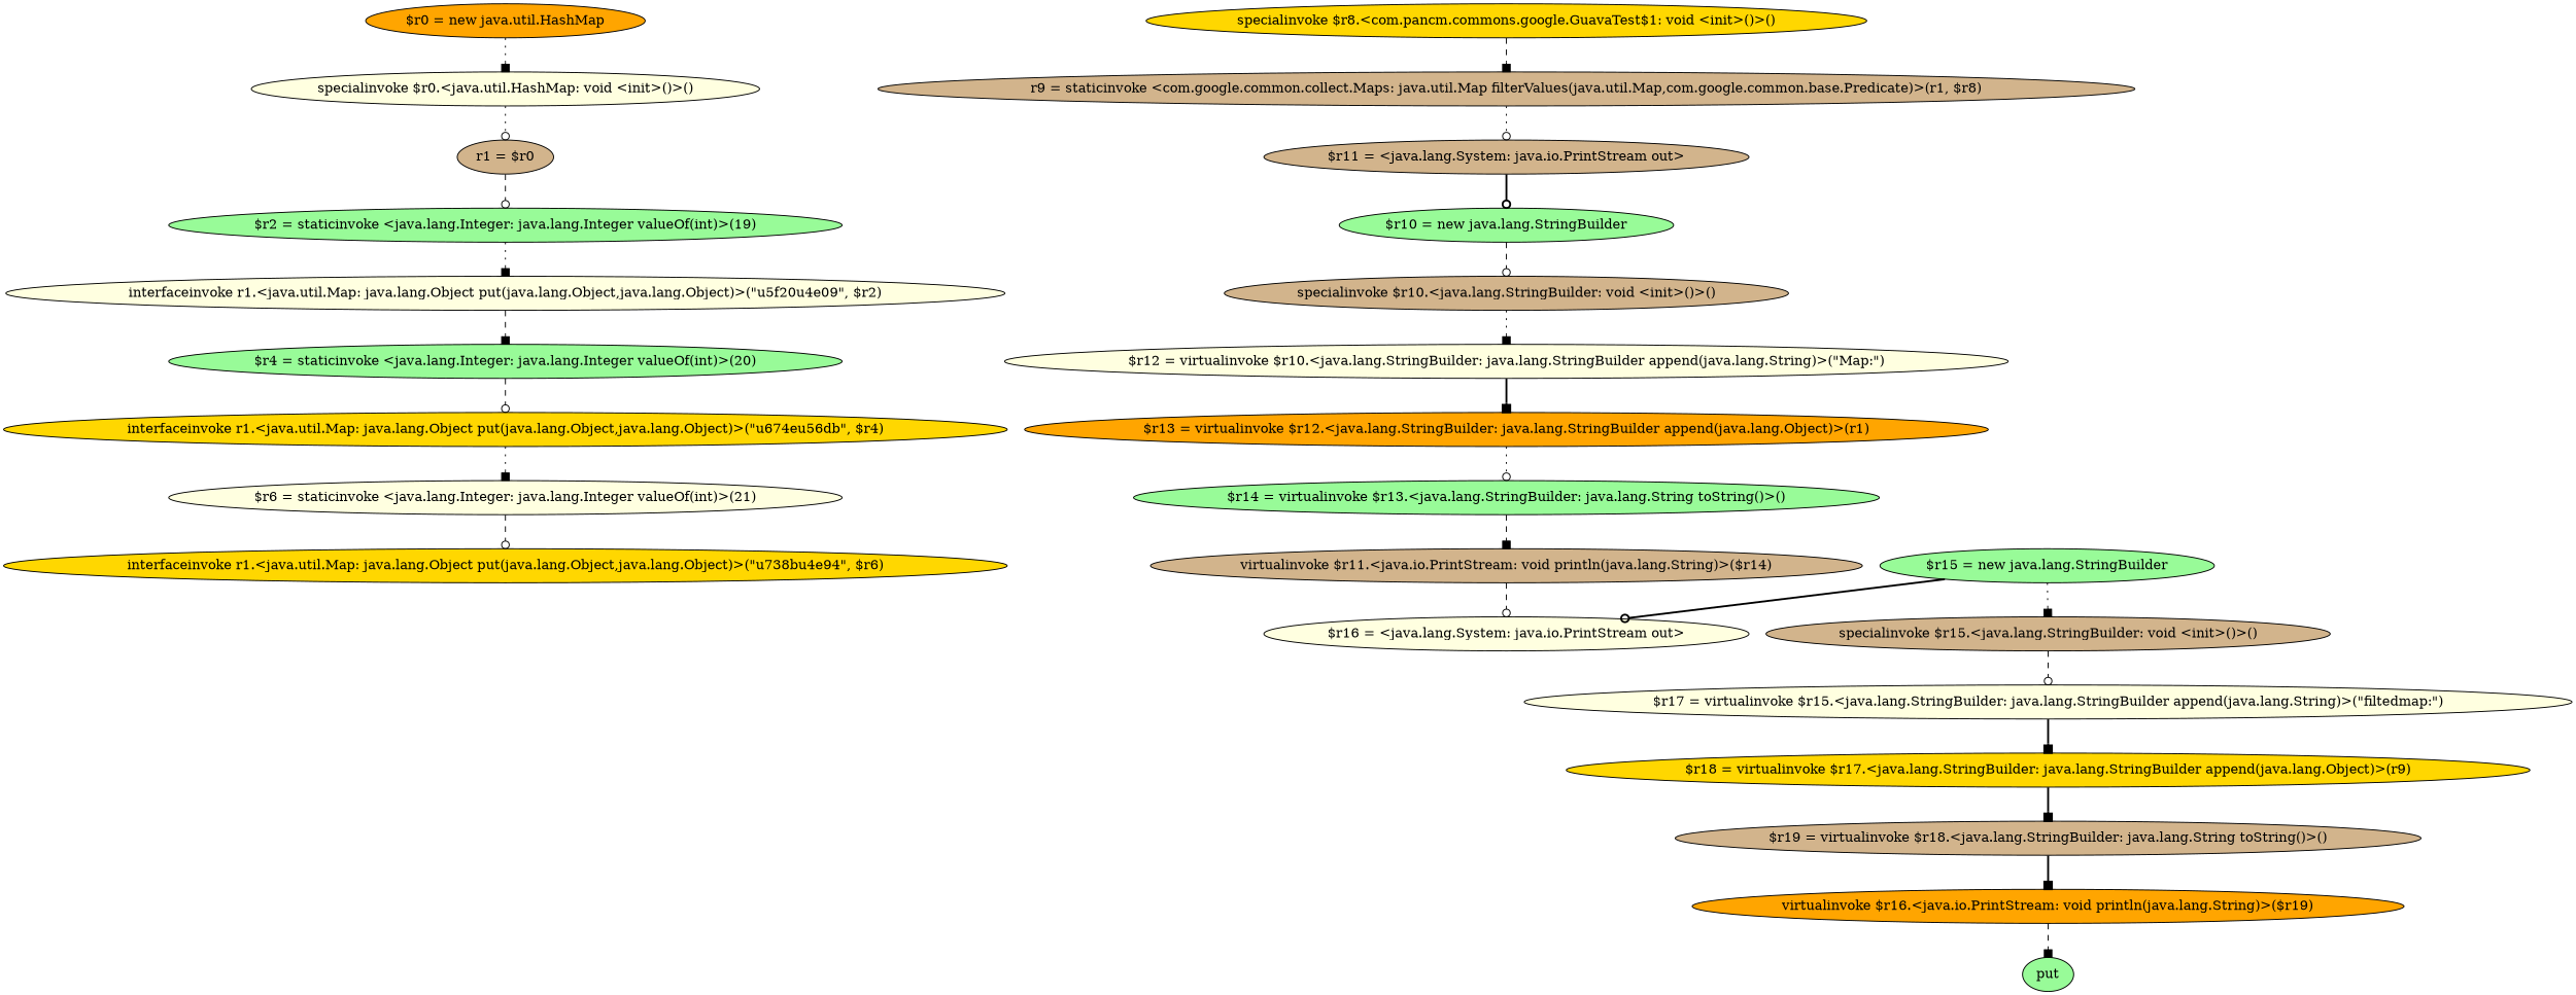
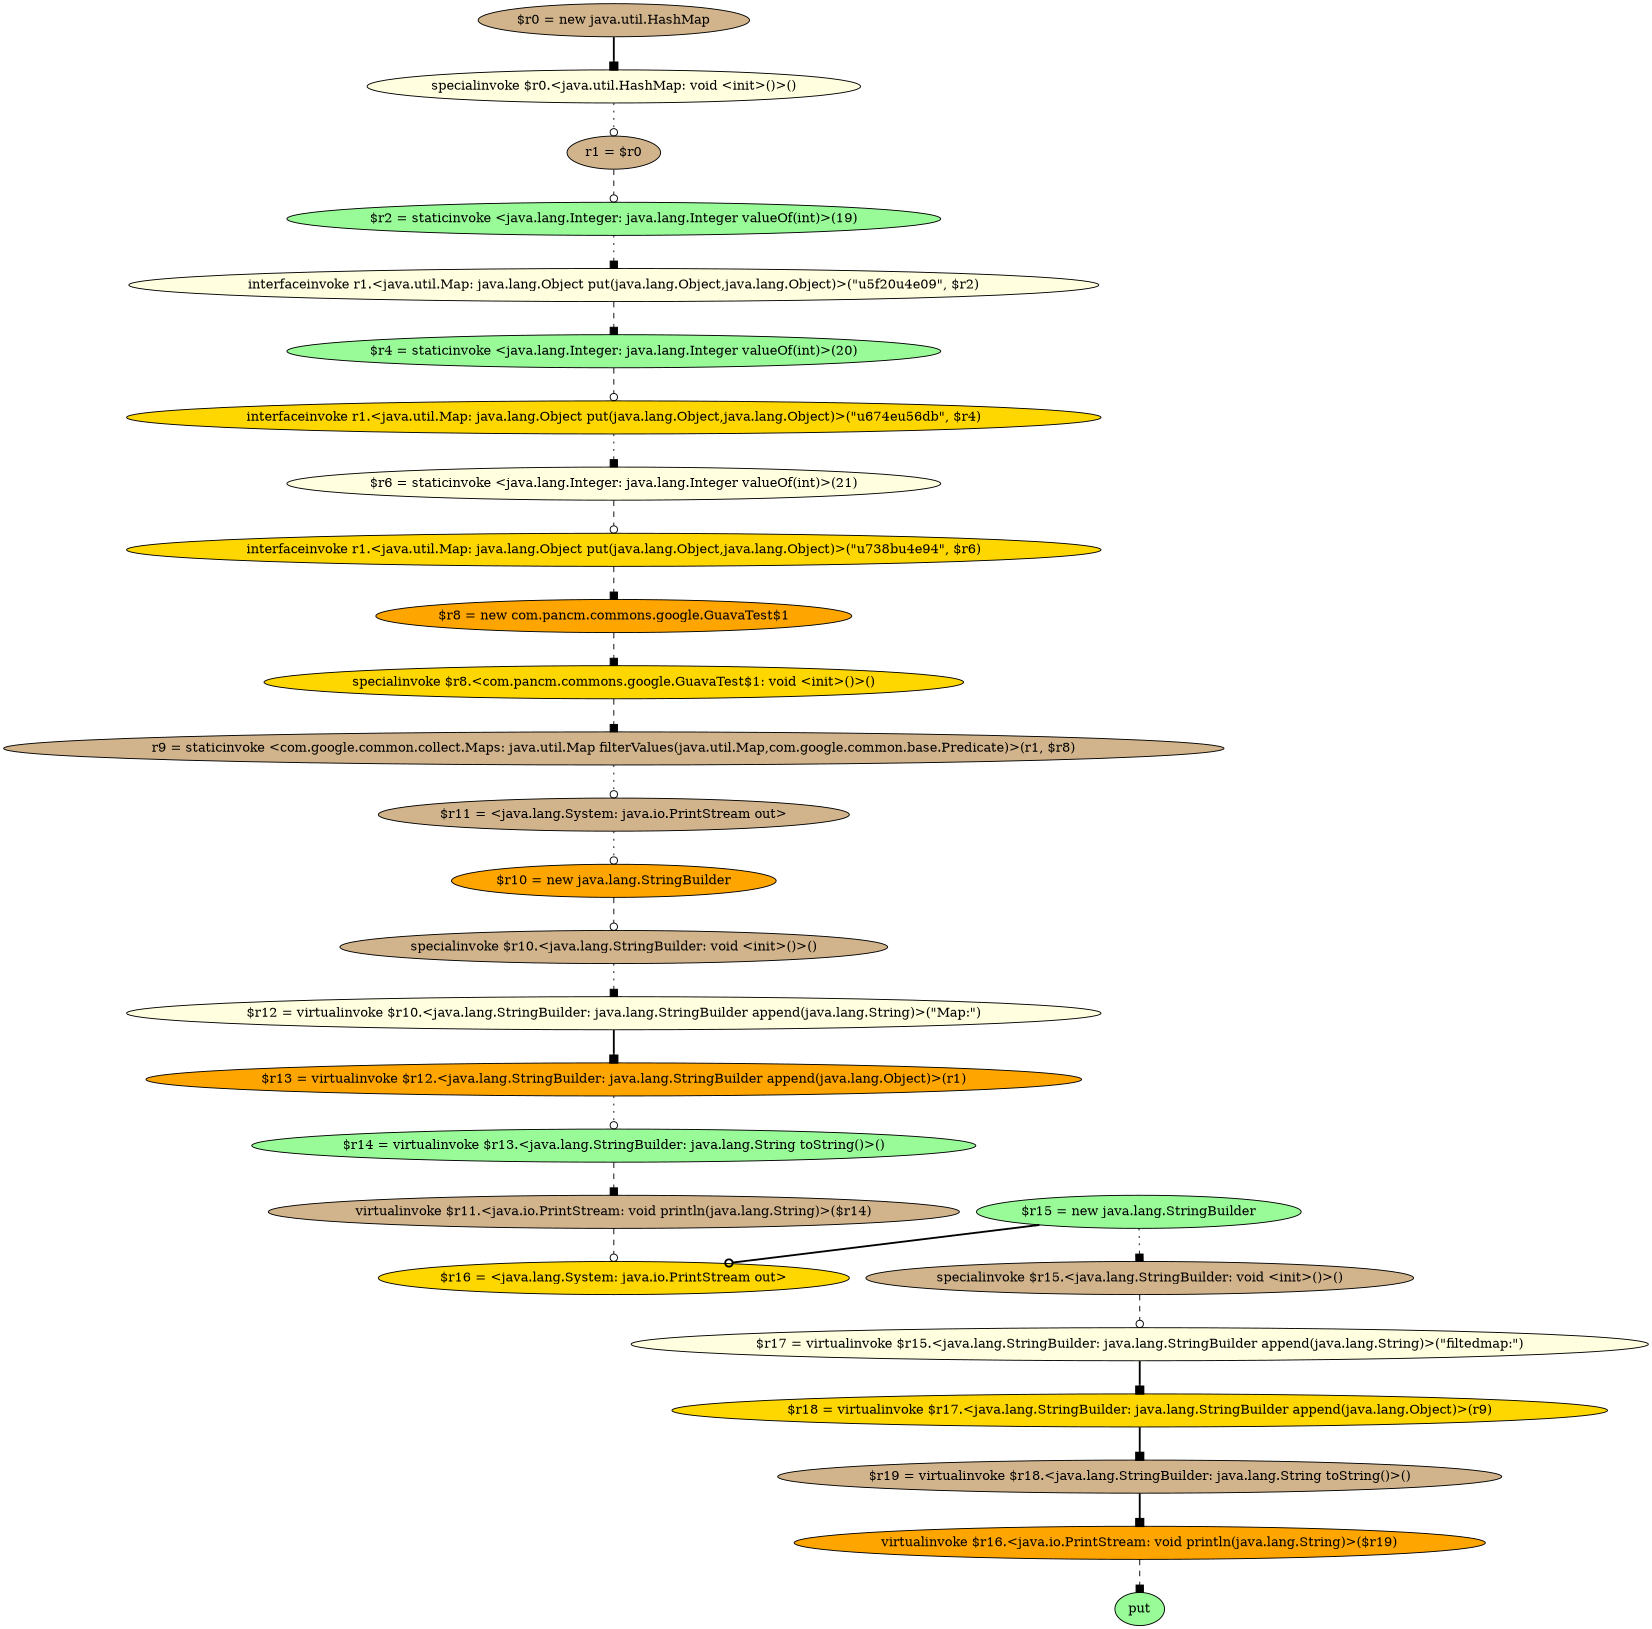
  digraph {
    node [fillcolor=tan style=filled]
    edge [arrowhead=box style=dashed]
-   "$r0 = new java.util.HashMap" [fillcolor=orange]
+   "$r0 = new java.util.HashMap"
    "specialinvoke $r0.<java.util.HashMap: void <init>()>()" [fillcolor=lightyellow]
    "r1 = $r0"
    "$r2 = staticinvoke <java.lang.Integer: java.lang.Integer valueOf(int)>(19)" [fillcolor=palegreen]
    "interfaceinvoke r1.<java.util.Map: java.lang.Object put(java.lang.Object,java.lang.Object)>(\"\u5f20\u4e09\", $r2)" [fillcolor=lightyellow]
    "$r4 = staticinvoke <java.lang.Integer: java.lang.Integer valueOf(int)>(20)" [fillcolor=palegreen]
    "interfaceinvoke r1.<java.util.Map: java.lang.Object put(java.lang.Object,java.lang.Object)>(\"\u674e\u56db\", $r4)" [fillcolor=gold]
    "$r6 = staticinvoke <java.lang.Integer: java.lang.Integer valueOf(int)>(21)" [fillcolor=lightyellow]
    "interfaceinvoke r1.<java.util.Map: java.lang.Object put(java.lang.Object,java.lang.Object)>(\"\u738b\u4e94\", $r6)" [fillcolor=gold]
+   "$r8 = new com.pancm.commons.google.GuavaTest$1" [fillcolor=orange]
    "specialinvoke $r8.<com.pancm.commons.google.GuavaTest$1: void <init>()>()" [fillcolor=gold]
    "r9 = staticinvoke <com.google.common.collect.Maps: java.util.Map filterValues(java.util.Map,com.google.common.base.Predicate)>(r1, $r8)"
    "$r11 = <java.lang.System: java.io.PrintStream out>"
-   "$r10 = new java.lang.StringBuilder" [fillcolor=palegreen]
+   "$r10 = new java.lang.StringBuilder" [fillcolor=orange]
    "specialinvoke $r10.<java.lang.StringBuilder: void <init>()>()"
    "$r12 = virtualinvoke $r10.<java.lang.StringBuilder: java.lang.StringBuilder append(java.lang.String)>(\"Map:\")" [fillcolor=lightyellow]
    "$r13 = virtualinvoke $r12.<java.lang.StringBuilder: java.lang.StringBuilder append(java.lang.Object)>(r1)" [fillcolor=orange]
    "$r14 = virtualinvoke $r13.<java.lang.StringBuilder: java.lang.String toString()>()" [fillcolor=palegreen]
    "virtualinvoke $r11.<java.io.PrintStream: void println(java.lang.String)>($r14)"
-   "$r16 = <java.lang.System: java.io.PrintStream out>" [fillcolor=lightyellow]
+   "$r16 = <java.lang.System: java.io.PrintStream out>" [fillcolor=gold]
    "$r15 = new java.lang.StringBuilder" [fillcolor=palegreen]
    "specialinvoke $r15.<java.lang.StringBuilder: void <init>()>()"
    "$r17 = virtualinvoke $r15.<java.lang.StringBuilder: java.lang.StringBuilder append(java.lang.String)>(\"filtedmap:\")" [fillcolor=lightyellow]
    "$r18 = virtualinvoke $r17.<java.lang.StringBuilder: java.lang.StringBuilder append(java.lang.Object)>(r9)" [fillcolor=gold]
    "$r19 = virtualinvoke $r18.<java.lang.StringBuilder: java.lang.String toString()>()"
    "virtualinvoke $r16.<java.io.PrintStream: void println(java.lang.String)>($r19)" [fillcolor=orange]
    n27 [fillcolor=palegreen label=put]
-   "$r0 = new java.util.HashMap" -> "specialinvoke $r0.<java.util.HashMap: void <init>()>()" [style=dotted]
+   "$r0 = new java.util.HashMap" -> "specialinvoke $r0.<java.util.HashMap: void <init>()>()" [style=bold]
    "specialinvoke $r0.<java.util.HashMap: void <init>()>()" -> "r1 = $r0" [arrowhead=odot style=dotted]
    "r1 = $r0" -> "$r2 = staticinvoke <java.lang.Integer: java.lang.Integer valueOf(int)>(19)" [arrowhead=odot]
    "$r2 = staticinvoke <java.lang.Integer: java.lang.Integer valueOf(int)>(19)" -> "interfaceinvoke r1.<java.util.Map: java.lang.Object put(java.lang.Object,java.lang.Object)>(\"\u5f20\u4e09\", $r2)" [style=dotted]
    "interfaceinvoke r1.<java.util.Map: java.lang.Object put(java.lang.Object,java.lang.Object)>(\"\u5f20\u4e09\", $r2)" -> "$r4 = staticinvoke <java.lang.Integer: java.lang.Integer valueOf(int)>(20)"
    "$r4 = staticinvoke <java.lang.Integer: java.lang.Integer valueOf(int)>(20)" -> "interfaceinvoke r1.<java.util.Map: java.lang.Object put(java.lang.Object,java.lang.Object)>(\"\u674e\u56db\", $r4)" [arrowhead=odot]
    "interfaceinvoke r1.<java.util.Map: java.lang.Object put(java.lang.Object,java.lang.Object)>(\"\u674e\u56db\", $r4)" -> "$r6 = staticinvoke <java.lang.Integer: java.lang.Integer valueOf(int)>(21)" [style=dotted]
    "$r6 = staticinvoke <java.lang.Integer: java.lang.Integer valueOf(int)>(21)" -> "interfaceinvoke r1.<java.util.Map: java.lang.Object put(java.lang.Object,java.lang.Object)>(\"\u738b\u4e94\", $r6)" [arrowhead=odot]
+   "interfaceinvoke r1.<java.util.Map: java.lang.Object put(java.lang.Object,java.lang.Object)>(\"\u738b\u4e94\", $r6)" -> "$r8 = new com.pancm.commons.google.GuavaTest$1"
+   "$r8 = new com.pancm.commons.google.GuavaTest$1" -> "specialinvoke $r8.<com.pancm.commons.google.GuavaTest$1: void <init>()>()"
    "specialinvoke $r8.<com.pancm.commons.google.GuavaTest$1: void <init>()>()" -> "r9 = staticinvoke <com.google.common.collect.Maps: java.util.Map filterValues(java.util.Map,com.google.common.base.Predicate)>(r1, $r8)"
    "r9 = staticinvoke <com.google.common.collect.Maps: java.util.Map filterValues(java.util.Map,com.google.common.base.Predicate)>(r1, $r8)" -> "$r11 = <java.lang.System: java.io.PrintStream out>" [arrowhead=odot style=dotted]
-   "$r11 = <java.lang.System: java.io.PrintStream out>" -> "$r10 = new java.lang.StringBuilder" [arrowhead=odot style=bold]
+   "$r11 = <java.lang.System: java.io.PrintStream out>" -> "$r10 = new java.lang.StringBuilder" [arrowhead=odot style=dotted]
    "$r10 = new java.lang.StringBuilder" -> "specialinvoke $r10.<java.lang.StringBuilder: void <init>()>()" [arrowhead=odot]
    "specialinvoke $r10.<java.lang.StringBuilder: void <init>()>()" -> "$r12 = virtualinvoke $r10.<java.lang.StringBuilder: java.lang.StringBuilder append(java.lang.String)>(\"Map:\")" [style=dotted]
    "$r12 = virtualinvoke $r10.<java.lang.StringBuilder: java.lang.StringBuilder append(java.lang.String)>(\"Map:\")" -> "$r13 = virtualinvoke $r12.<java.lang.StringBuilder: java.lang.StringBuilder append(java.lang.Object)>(r1)" [style=bold]
    "$r13 = virtualinvoke $r12.<java.lang.StringBuilder: java.lang.StringBuilder append(java.lang.Object)>(r1)" -> "$r14 = virtualinvoke $r13.<java.lang.StringBuilder: java.lang.String toString()>()" [arrowhead=odot style=dotted]
    "$r14 = virtualinvoke $r13.<java.lang.StringBuilder: java.lang.String toString()>()" -> "virtualinvoke $r11.<java.io.PrintStream: void println(java.lang.String)>($r14)"
    "virtualinvoke $r11.<java.io.PrintStream: void println(java.lang.String)>($r14)" -> "$r16 = <java.lang.System: java.io.PrintStream out>" [arrowhead=odot]
    "$r15 = new java.lang.StringBuilder" -> "$r16 = <java.lang.System: java.io.PrintStream out>" [arrowhead=odot style=bold]
    "$r15 = new java.lang.StringBuilder" -> "specialinvoke $r15.<java.lang.StringBuilder: void <init>()>()" [style=dotted]
    "specialinvoke $r15.<java.lang.StringBuilder: void <init>()>()" -> "$r17 = virtualinvoke $r15.<java.lang.StringBuilder: java.lang.StringBuilder append(java.lang.String)>(\"filtedmap:\")" [arrowhead=odot]
    "$r17 = virtualinvoke $r15.<java.lang.StringBuilder: java.lang.StringBuilder append(java.lang.String)>(\"filtedmap:\")" -> "$r18 = virtualinvoke $r17.<java.lang.StringBuilder: java.lang.StringBuilder append(java.lang.Object)>(r9)" [style=bold]
    "$r18 = virtualinvoke $r17.<java.lang.StringBuilder: java.lang.StringBuilder append(java.lang.Object)>(r9)" -> "$r19 = virtualinvoke $r18.<java.lang.StringBuilder: java.lang.String toString()>()" [style=bold]
    "$r19 = virtualinvoke $r18.<java.lang.StringBuilder: java.lang.String toString()>()" -> "virtualinvoke $r16.<java.io.PrintStream: void println(java.lang.String)>($r19)" [style=bold]
    "virtualinvoke $r16.<java.io.PrintStream: void println(java.lang.String)>($r19)" -> n27
  }
